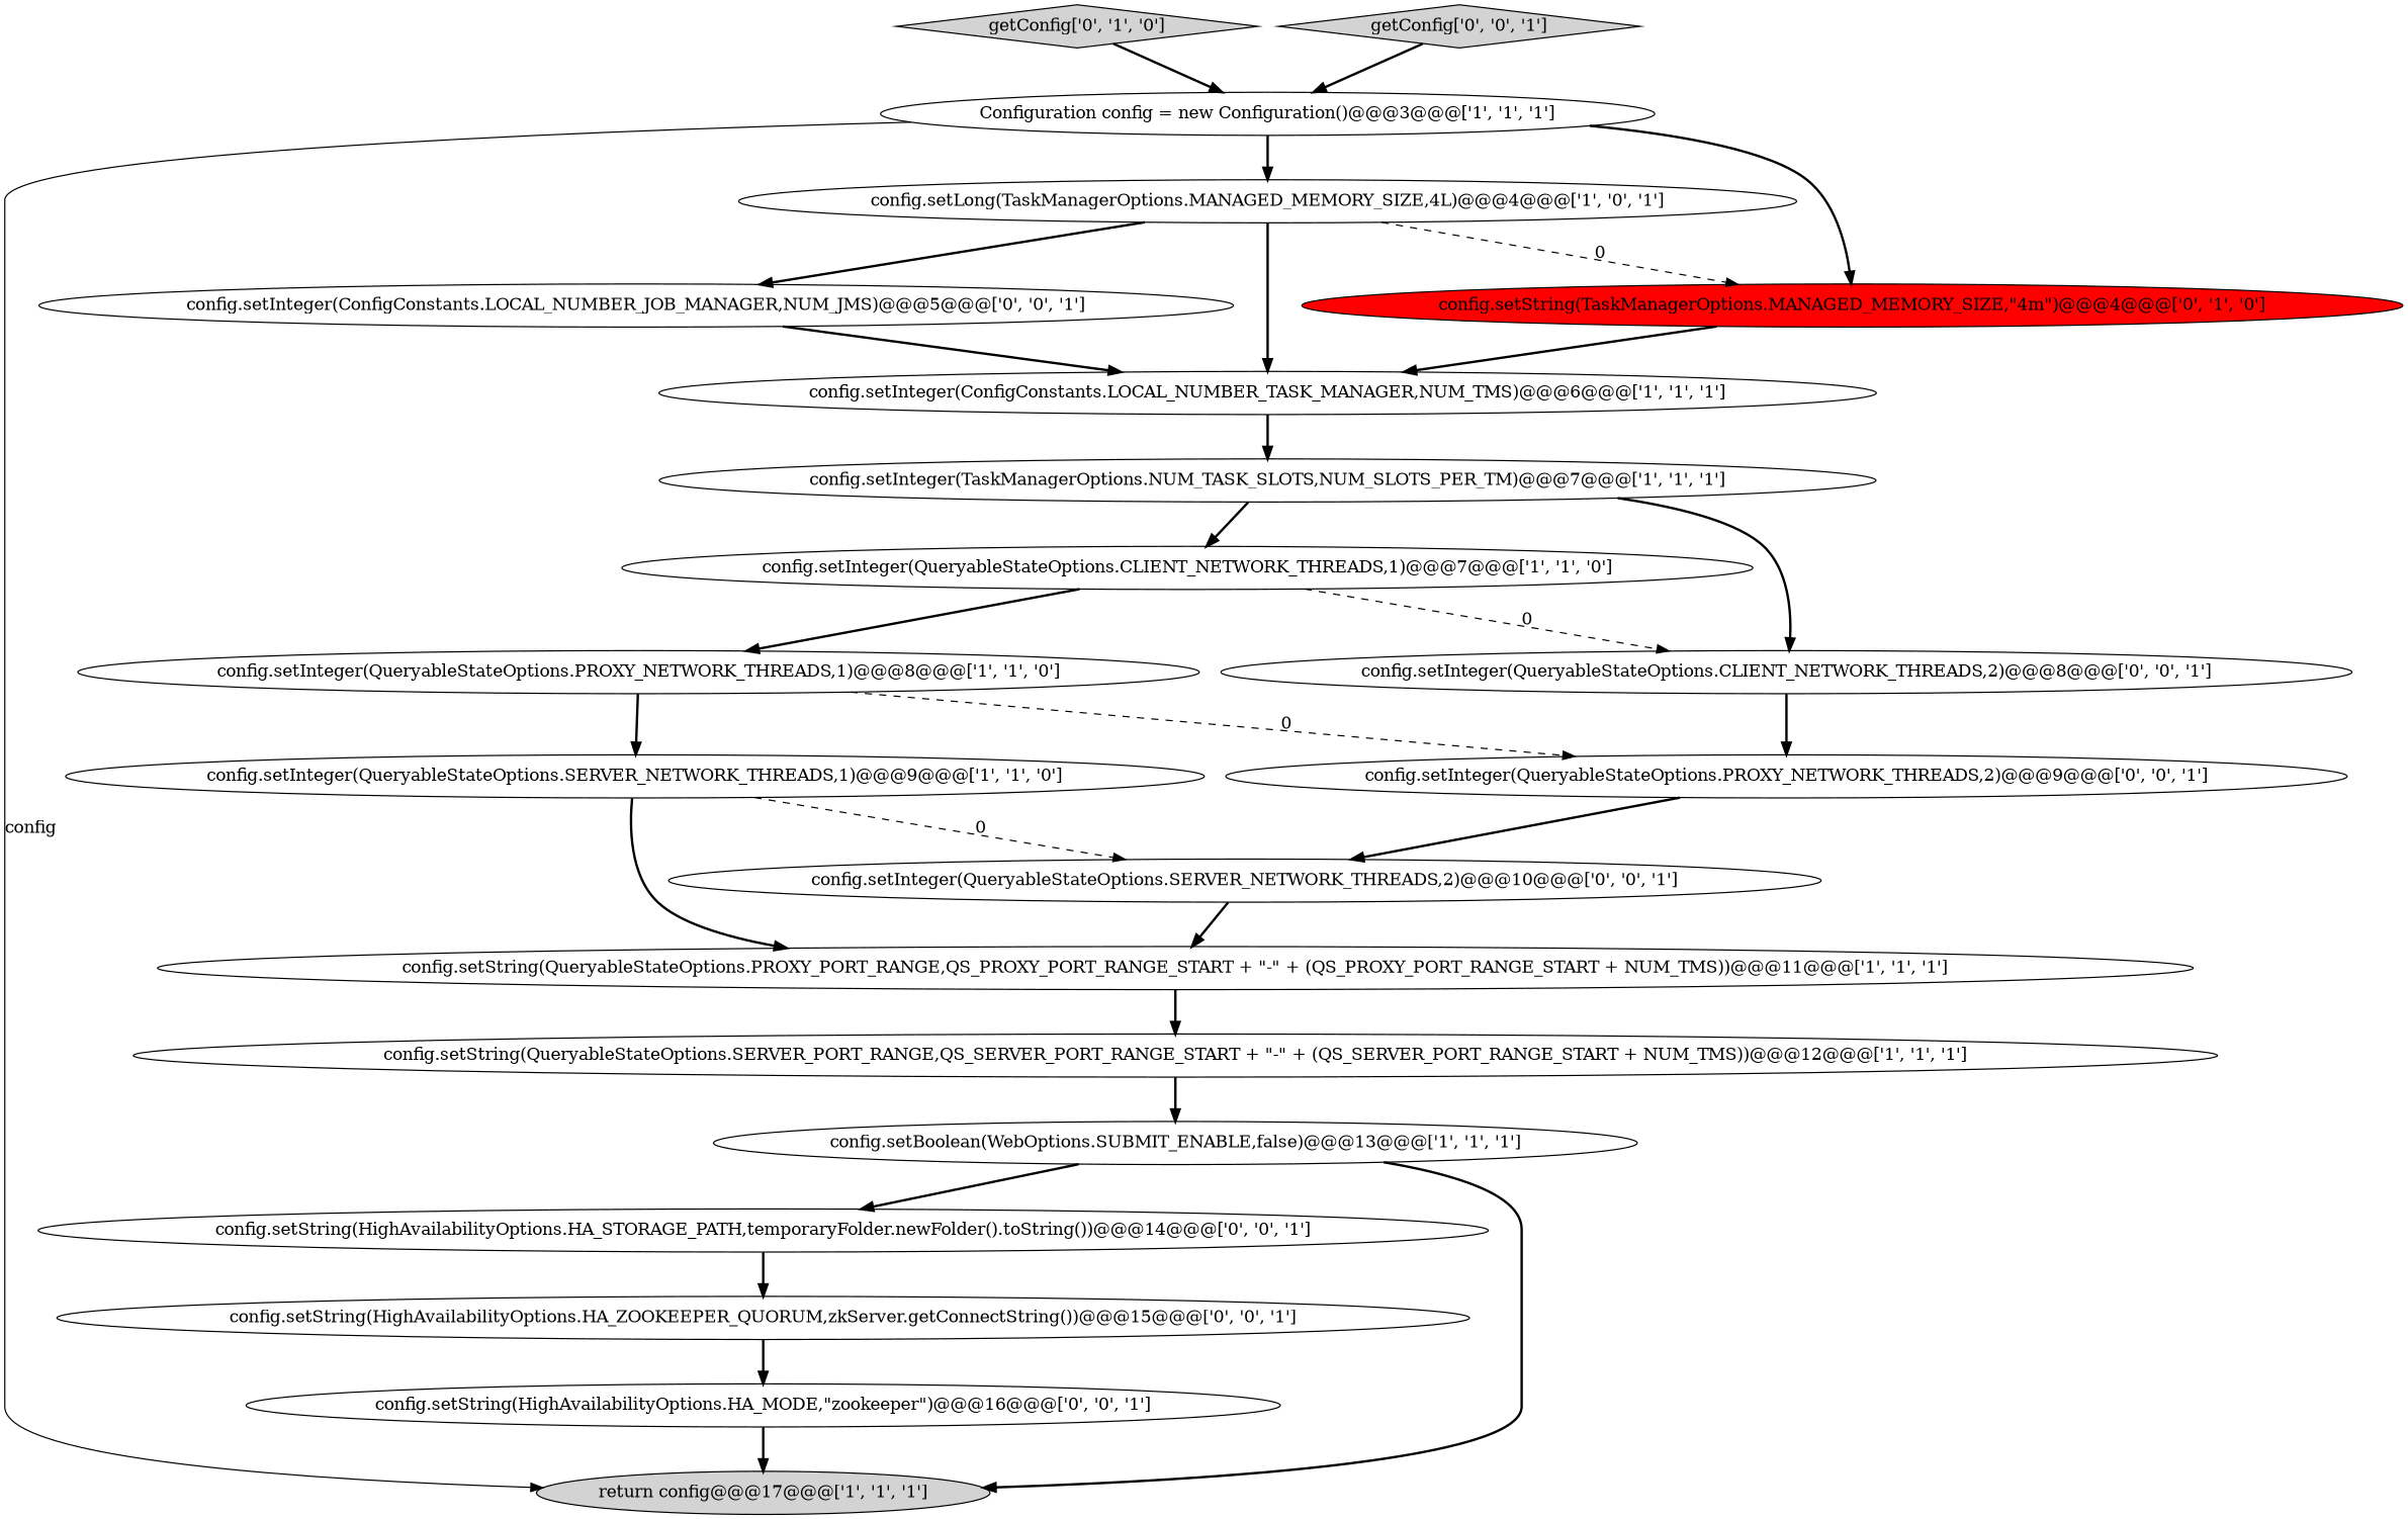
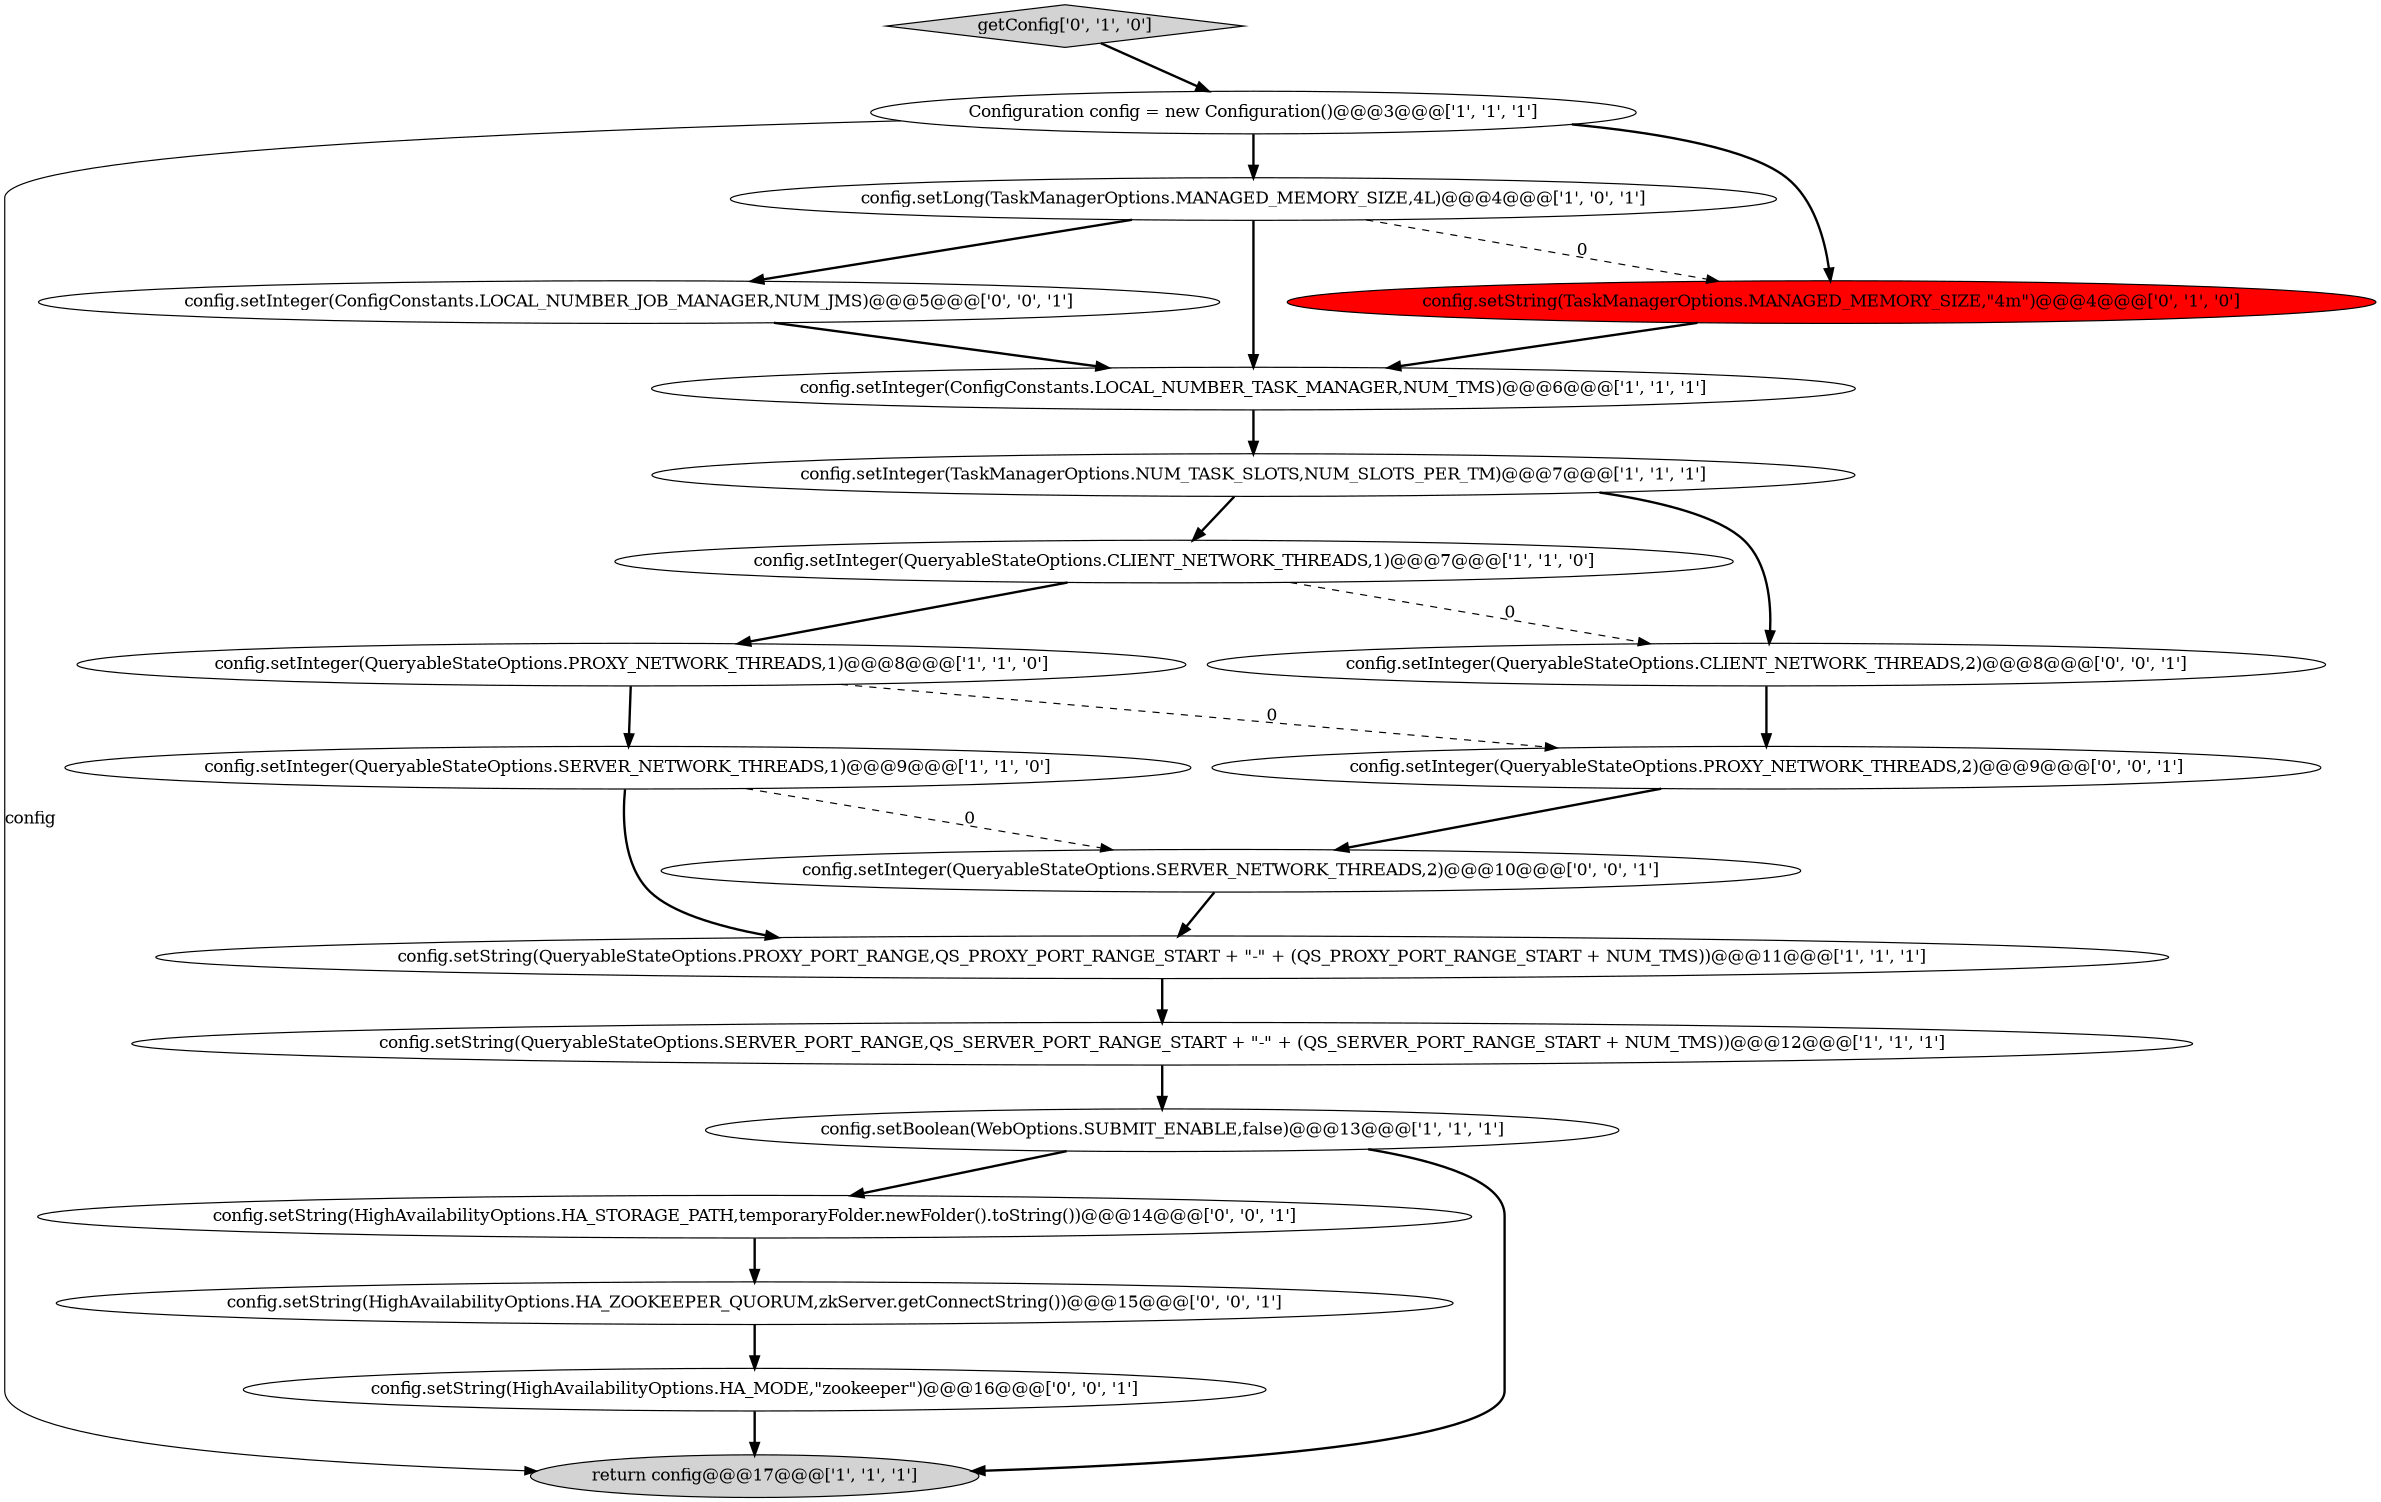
  digraph {
    node [fillcolor=white shape=ellipse style=filled]
    edge [style=bold]
    n1 [label="config.setInteger(QueryableStateOptions.SERVER_NETWORK_THREADS,1)@@@9@@@['1', '1', '0']"]
    n2 [label="config.setString(QueryableStateOptions.PROXY_PORT_RANGE,QS_PROXY_PORT_RANGE_START + \"-\" + (QS_PROXY_PORT_RANGE_START + NUM_TMS))@@@11@@@['1', '1', '1']"]
    n3 [label="config.setInteger(QueryableStateOptions.SERVER_NETWORK_THREADS,2)@@@10@@@['0', '0', '1']"]
    n4 [label="config.setString(QueryableStateOptions.SERVER_PORT_RANGE,QS_SERVER_PORT_RANGE_START + \"-\" + (QS_SERVER_PORT_RANGE_START + NUM_TMS))@@@12@@@['1', '1', '1']"]
    n5 [fillcolor=red label="config.setString(TaskManagerOptions.MANAGED_MEMORY_SIZE,\"4m\")@@@4@@@['0', '1', '0']"]
    n6 [label="config.setInteger(ConfigConstants.LOCAL_NUMBER_TASK_MANAGER,NUM_TMS)@@@6@@@['1', '1', '1']"]
    n7 [label="config.setInteger(TaskManagerOptions.NUM_TASK_SLOTS,NUM_SLOTS_PER_TM)@@@7@@@['1', '1', '1']"]
    n8 [label="config.setBoolean(WebOptions.SUBMIT_ENABLE,false)@@@13@@@['1', '1', '1']"]
    n9 [fillcolor=lightgray label="return config@@@17@@@['1', '1', '1']"]
    n10 [label="config.setInteger(QueryableStateOptions.CLIENT_NETWORK_THREADS,1)@@@7@@@['1', '1', '0']"]
    n11 [label="config.setInteger(QueryableStateOptions.CLIENT_NETWORK_THREADS,2)@@@8@@@['0', '0', '1']"]
    n12 [label="config.setInteger(ConfigConstants.LOCAL_NUMBER_JOB_MANAGER,NUM_JMS)@@@5@@@['0', '0', '1']"]
    n13 [fillcolor=lightgray label="getConfig['0', '1', '0']" shape=diamond]
    n14 [label="Configuration config = new Configuration()@@@3@@@['1', '1', '1']"]
    n15 [label="config.setLong(TaskManagerOptions.MANAGED_MEMORY_SIZE,4L)@@@4@@@['1', '0', '1']"]
    n16 [label="config.setString(HighAvailabilityOptions.HA_STORAGE_PATH,temporaryFolder.newFolder().toString())@@@14@@@['0', '0', '1']"]
    n17 [label="config.setInteger(QueryableStateOptions.PROXY_NETWORK_THREADS,1)@@@8@@@['1', '1', '0']"]
    n18 [label="config.setInteger(QueryableStateOptions.PROXY_NETWORK_THREADS,2)@@@9@@@['0', '0', '1']"]
    n19 [label="config.setString(HighAvailabilityOptions.HA_ZOOKEEPER_QUORUM,zkServer.getConnectString())@@@15@@@['0', '0', '1']"]
    n20 [label="config.setString(HighAvailabilityOptions.HA_MODE,\"zookeeper\")@@@16@@@['0', '0', '1']"]
-   n21 [fillcolor=lightgray label="getConfig['0', '0', '1']" shape=diamond]
    n1 -> n2
    n1 -> n3 [label=0 style=dashed]
    n2 -> n4
    n3 -> n2
    n4 -> n8
    n5 -> n6
    n6 -> n7
    n7 -> n10
    n7 -> n11
    n8 -> n9
    n8 -> n16
    n10 -> n11 [label=0 style=dashed]
    n10 -> n17
    n11 -> n18
    n12 -> n6
    n13 -> n14
    n14 -> n5
    n14 -> n9 [label=config style=solid]
    n14 -> n15
    n15 -> n5 [label=0 style=dashed]
    n15 -> n6
    n15 -> n12
    n16 -> n19
    n17 -> n1
    n17 -> n18 [label=0 style=dashed]
    n18 -> n3
    n19 -> n20
    n20 -> n9
-   n21 -> n14
  }
